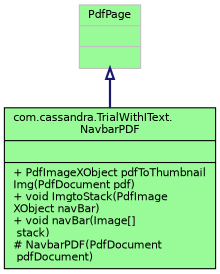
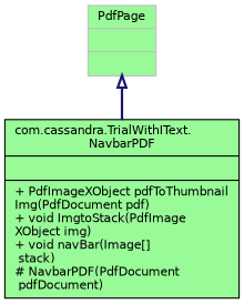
  digraph {
    node [fillcolor=palegreen fontname=Helvetica fontsize=10 shape=record style=filled]
-   n1 [color=black fontcolor=black height=0.2 label="{com.cassandra.TrialWithIText.\lNavbarPDF\n||+ PdfImageXObject pdfToThumbnail\lImg(PdfDocument pdf)\l+ void ImgtoStack(PdfImage\lXObject navBar)\l+ void navBar(Image[]\l stack)\l#  NavbarPDF(PdfDocument\l pdfDocument)\l}" width=0.4]
+   n1 [color=black fontcolor=black height=0.2 label="{com.cassandra.TrialWithIText.\lNavbarPDF\n||+ PdfImageXObject pdfToThumbnail\lImg(PdfDocument pdf)\l+ void ImgtoStack(PdfImage\lXObject img)\l+ void navBar(Image[]\l stack)\l#  NavbarPDF(PdfDocument\l pdfDocument)\l}" width=0.4]
    n2 [color=grey75 height=0.2 label="{PdfPage\n||}" width=0.4]
    n2 -> n1 [arrowtail=onormal color=midnightblue dir=back fontname=Helvetica fontsize=10 labelfontname=Helvetica labelfontsize=10 style=bold]
  }
